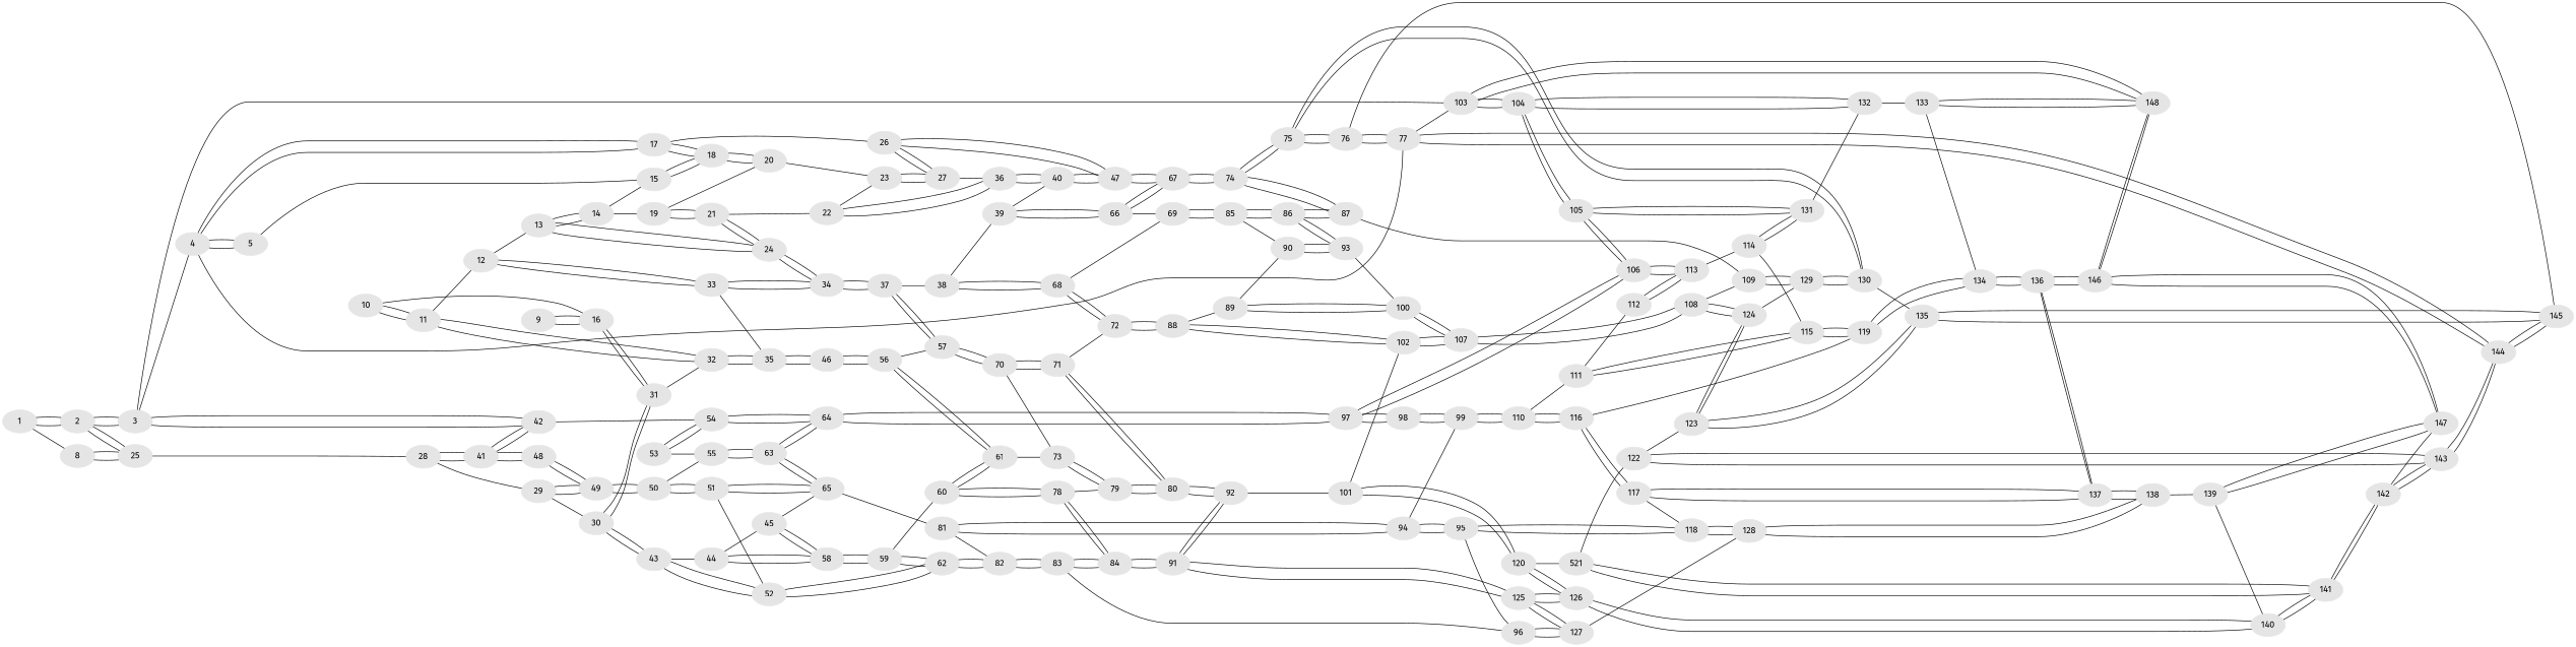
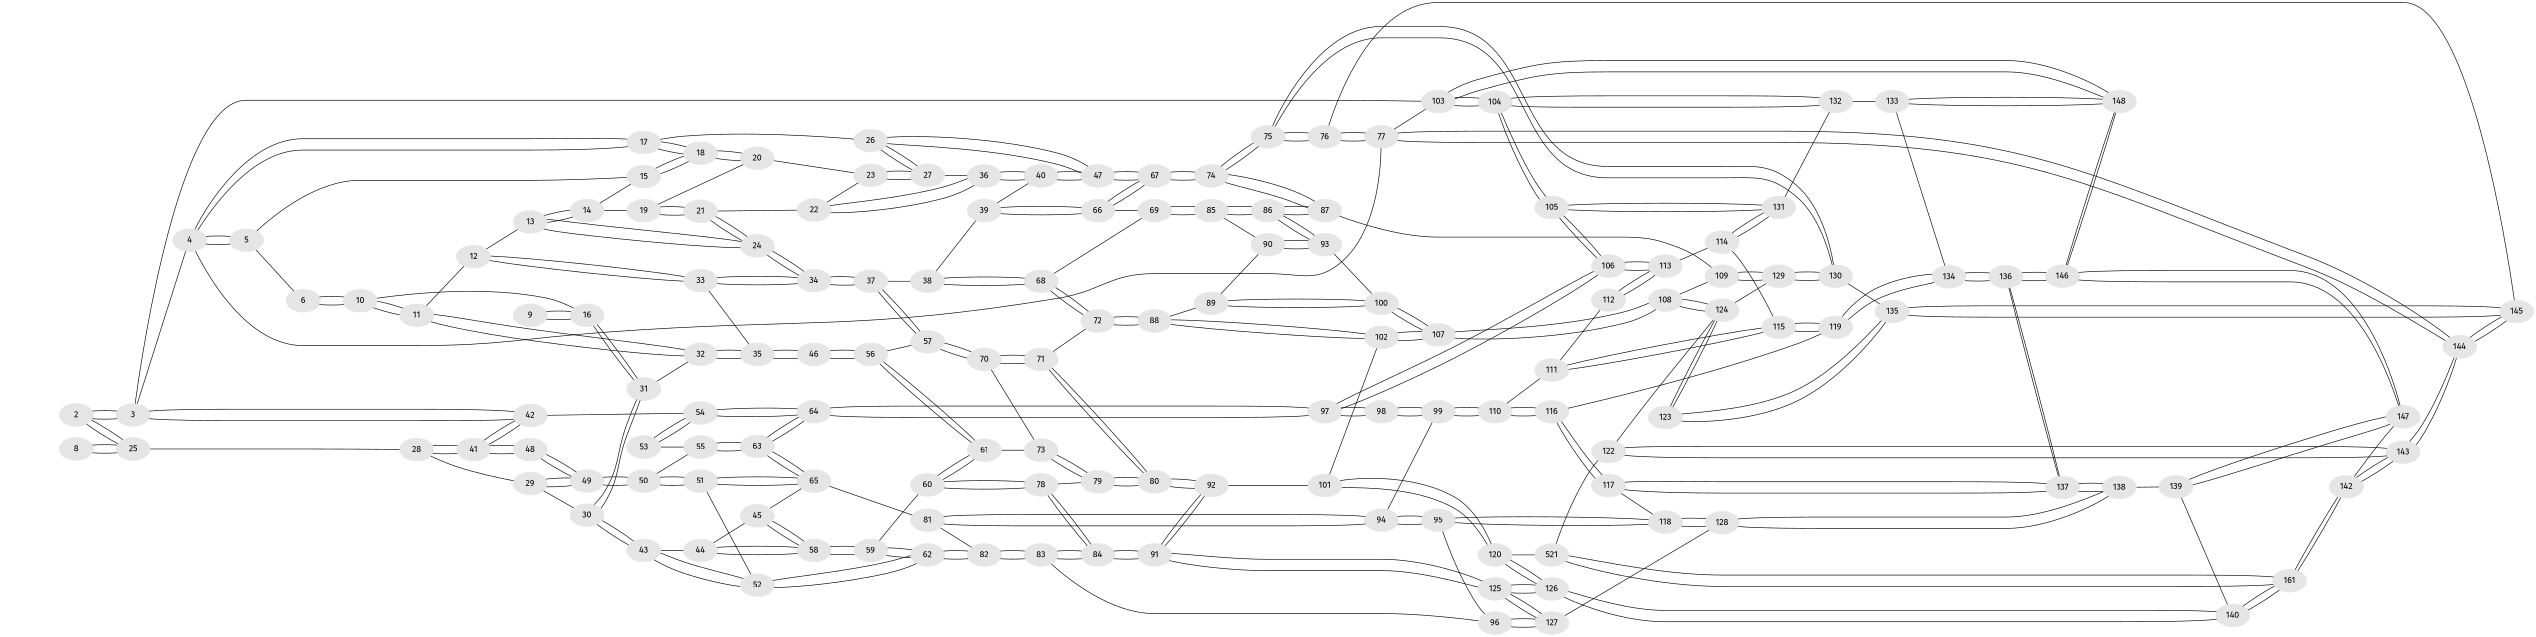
  graph {
    fontname="Fira Sans"
    rankdir=LR
    node [color=gray90 fontname="Fira Sans" style=filled]
    edge [fontname="Fira Sans"]
-   1
    2
    8
    3
    25
    4
    42
    103
    28
    5
    17
    77
    54
    104
    148
+   6
    15
    18
    26
    144
    10
    16
    11
    9
    31
    12
    32
    13
    33
    35
    14
    24
    34
    19
    20
    21
    27
    47
    23
    22
    36
    40
    37
    29
    41
    67
    30
    49
    48
    43
    50
    44
    52
    46
    38
    57
    56
    39
    68
    70
    66
    69
    72
    64
    45
    58
    62
    65
    59
    61
    74
    51
    55
    63
    81
    82
    53
    97
    73
    71
    60
    78
    79
    84
    83
    98
    106
    94
    85
    75
    87
    88
    86
    90
    80
    92
    89
    102
    76
    130
    109
    145
    135
    91
    101
    95
    99
    96
    127
    125
    93
    100
    129
    107
    126
    120
    118
    110
    128
    113
    111
    116
    108
    n124 [label=521]
    105
    132
    131
    133
    114
    124
    112
    115
    119
    117
    134
    137
    138
    136
    122
-   141
+   141 [label=161]
    140
    123
    143
    142
    139
    146
    147
-   1 -- 2
-   1 -- 2
-   1 -- 8
    2 -- 3
    2 -- 3
    2 -- 25
    2 -- 25
    8 -- 25
    8 -- 25
    3 -- 4
    3 -- 42
    3 -- 42
    3 -- 103
    25 -- 28
    4 -- 5
    4 -- 5
    4 -- 17
    4 -- 17
    4 -- 77
    42 -- 54
    103 -- 104
    103 -- 104
    103 -- 148
    103 -- 148
    28 -- 29
    28 -- 41
    28 -- 41
+   5 -- 6
    5 -- 15
    17 -- 18
    17 -- 18
    17 -- 26
    77 -- 103
    77 -- 144
    77 -- 144
    54 -- 64
    54 -- 64
    104 -- 105
    104 -- 105
    104 -- 132
    104 -- 132
+   6 -- 10
+   6 -- 10
    15 -- 18
    15 -- 18
    18 -- 20
    18 -- 20
    26 -- 27
    26 -- 27
    26 -- 47
    26 -- 47
    144 -- 145
    144 -- 145
    10 -- 16
    10 -- 11
    10 -- 11
    16 -- 31
    16 -- 31
    11 -- 12
    11 -- 32
    11 -- 32
    9 -- 16
    9 -- 16
    31 -- 32
    12 -- 13
    12 -- 33
    12 -- 33
    32 -- 35
    32 -- 35
    13 -- 14
    13 -- 14
    13 -- 24
    13 -- 24
    33 -- 35
    33 -- 34
    33 -- 34
    35 -- 46
    35 -- 46
    14 -- 15
    14 -- 19
    24 -- 34
    24 -- 34
    34 -- 37
    34 -- 37
    19 -- 20
    19 -- 21
    19 -- 21
    20 -- 23
    21 -- 24
    21 -- 24
    21 -- 22
    27 -- 36
    47 -- 67
    47 -- 67
    23 -- 27
    23 -- 27
    22 -- 23
    22 -- 36
    22 -- 36
    36 -- 40
    36 -- 40
    40 -- 47
    40 -- 47
    37 -- 38
    37 -- 57
    37 -- 57
    29 -- 30
    29 -- 49
    29 -- 49
    41 -- 42
    41 -- 42
    41 -- 48
    41 -- 48
    67 -- 74
    67 -- 74
    30 -- 31
    30 -- 31
    30 -- 43
    30 -- 43
    49 -- 50
    49 -- 50
    48 -- 49
    48 -- 49
    43 -- 44
    43 -- 52
    43 -- 52
    50 -- 51
    50 -- 51
    50 -- 55
    44 -- 45
    44 -- 58
    44 -- 58
    52 -- 62
    52 -- 62
    46 -- 56
    46 -- 56
    38 -- 39
    38 -- 68
    38 -- 68
    57 -- 70
    57 -- 70
    56 -- 57
    56 -- 61
    56 -- 61
    39 -- 40
    39 -- 66
    39 -- 66
    68 -- 69
    68 -- 72
    68 -- 72
    70 -- 73
    70 -- 71
    70 -- 71
    66 -- 67
    66 -- 67
    66 -- 69
    69 -- 85
    69 -- 85
    72 -- 88
    72 -- 88
    64 -- 97
    64 -- 97
    45 -- 58
    45 -- 58
    45 -- 65
    58 -- 59
    58 -- 59
    62 -- 82
    62 -- 82
    65 -- 81
    59 -- 62
    59 -- 62
    59 -- 60
    61 -- 73
    74 -- 75
    74 -- 75
    74 -- 87
    74 -- 87
    51 -- 52
    51 -- 65
    51 -- 65
    55 -- 63
    55 -- 63
    63 -- 64
    63 -- 64
    63 -- 65
    63 -- 65
    81 -- 82
    81 -- 94
    81 -- 94
    82 -- 83
    82 -- 83
    53 -- 54
    53 -- 54
    53 -- 55
    97 -- 98
    97 -- 98
    97 -- 106
    97 -- 106
    73 -- 79
    73 -- 79
    71 -- 72
    71 -- 80
    71 -- 80
    60 -- 61
    60 -- 61
    60 -- 78
    60 -- 78
    78 -- 79
    78 -- 84
    78 -- 84
    79 -- 80
    79 -- 80
    84 -- 91
    84 -- 91
    83 -- 84
    83 -- 84
    83 -- 96
    98 -- 99
    98 -- 99
    106 -- 113
    106 -- 113
    94 -- 95
    94 -- 95
    94 -- 99
    85 -- 86
    85 -- 86
    85 -- 90
    75 -- 76
    75 -- 76
    75 -- 130
    75 -- 130
    87 -- 109
    88 -- 89
    88 -- 102
    88 -- 102
    86 -- 87
    86 -- 87
    86 -- 93
    86 -- 93
    90 -- 93
    90 -- 93
    80 -- 92
    80 -- 92
    92 -- 101
    89 -- 90
    89 -- 100
    89 -- 100
    102 -- 107
    102 -- 107
    76 -- 77
    76 -- 77
    76 -- 145
    130 -- 135
    109 -- 129
    109 -- 129
    135 -- 145
    135 -- 145
    91 -- 92
    91 -- 92
    91 -- 125
    91 -- 125
    101 -- 102
    101 -- 120
    101 -- 120
    95 -- 96
    95 -- 118
    95 -- 118
    99 -- 110
    99 -- 110
    96 -- 127
    96 -- 127
    127 -- 128
    125 -- 127
    125 -- 127
    125 -- 126
    125 -- 126
    93 -- 100
    100 -- 107
    100 -- 107
    129 -- 130
    129 -- 130
    107 -- 108
    107 -- 108
    126 -- 140
    126 -- 140
    120 -- 126
    120 -- 126
    120 -- n124
    118 -- 128
    118 -- 128
    110 -- 111
    110 -- 116
    110 -- 116
    128 -- 138
    128 -- 138
    113 -- 114
    111 -- 112
    111 -- 115
    111 -- 115
    116 -- 119
    116 -- 117
    116 -- 117
    108 -- 109
    108 -- 124
    108 -- 124
    n124 -- 122
    n124 -- 141
    n124 -- 141
    105 -- 106
    105 -- 106
    105 -- 131
    105 -- 131
    132 -- 133
    131 -- 132
    133 -- 148
    133 -- 148
    133 -- 134
    114 -- 131
    114 -- 131
    114 -- 115
    124 -- 129
    112 -- 113
    112 -- 113
    115 -- 119
    115 -- 119
    119 -- 134
    119 -- 134
    117 -- 118
    117 -- 137
    117 -- 137
    134 -- 136
    134 -- 136
    137 -- 138
    137 -- 138
    138 -- 139
    136 -- 137
    136 -- 137
    136 -- 146
    136 -- 146
-   122 -- 123
+   122 -- 124
    122 -- 143
    122 -- 143
    141 -- 142
    141 -- 142
    140 -- 141
    140 -- 141
    123 -- 135
    123 -- 135
    123 -- 124
    123 -- 124
    143 -- 144
    143 -- 144
    142 -- 143
    142 -- 143
    142 -- 147
    139 -- 140
    139 -- 147
    139 -- 147
    146 -- 148
    146 -- 148
    146 -- 147
    146 -- 147
  }
